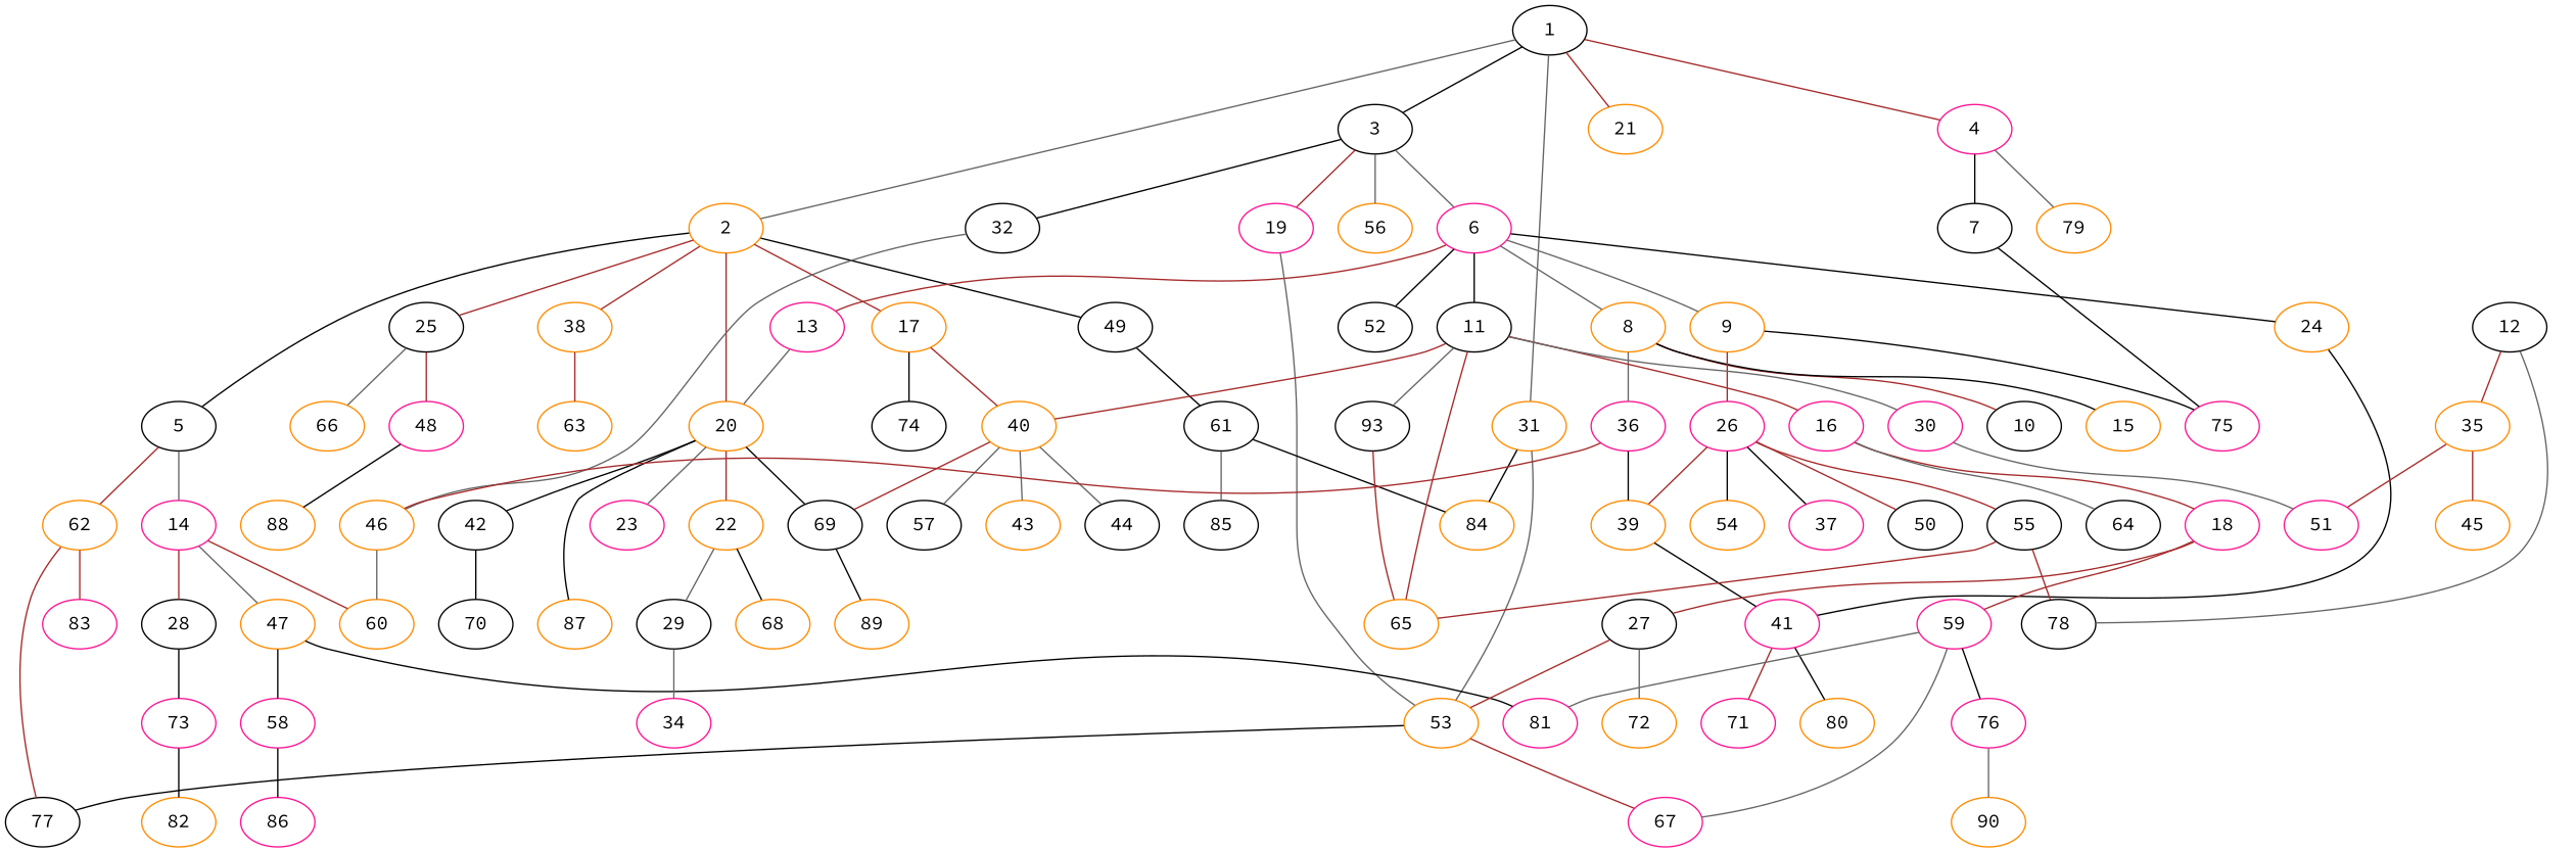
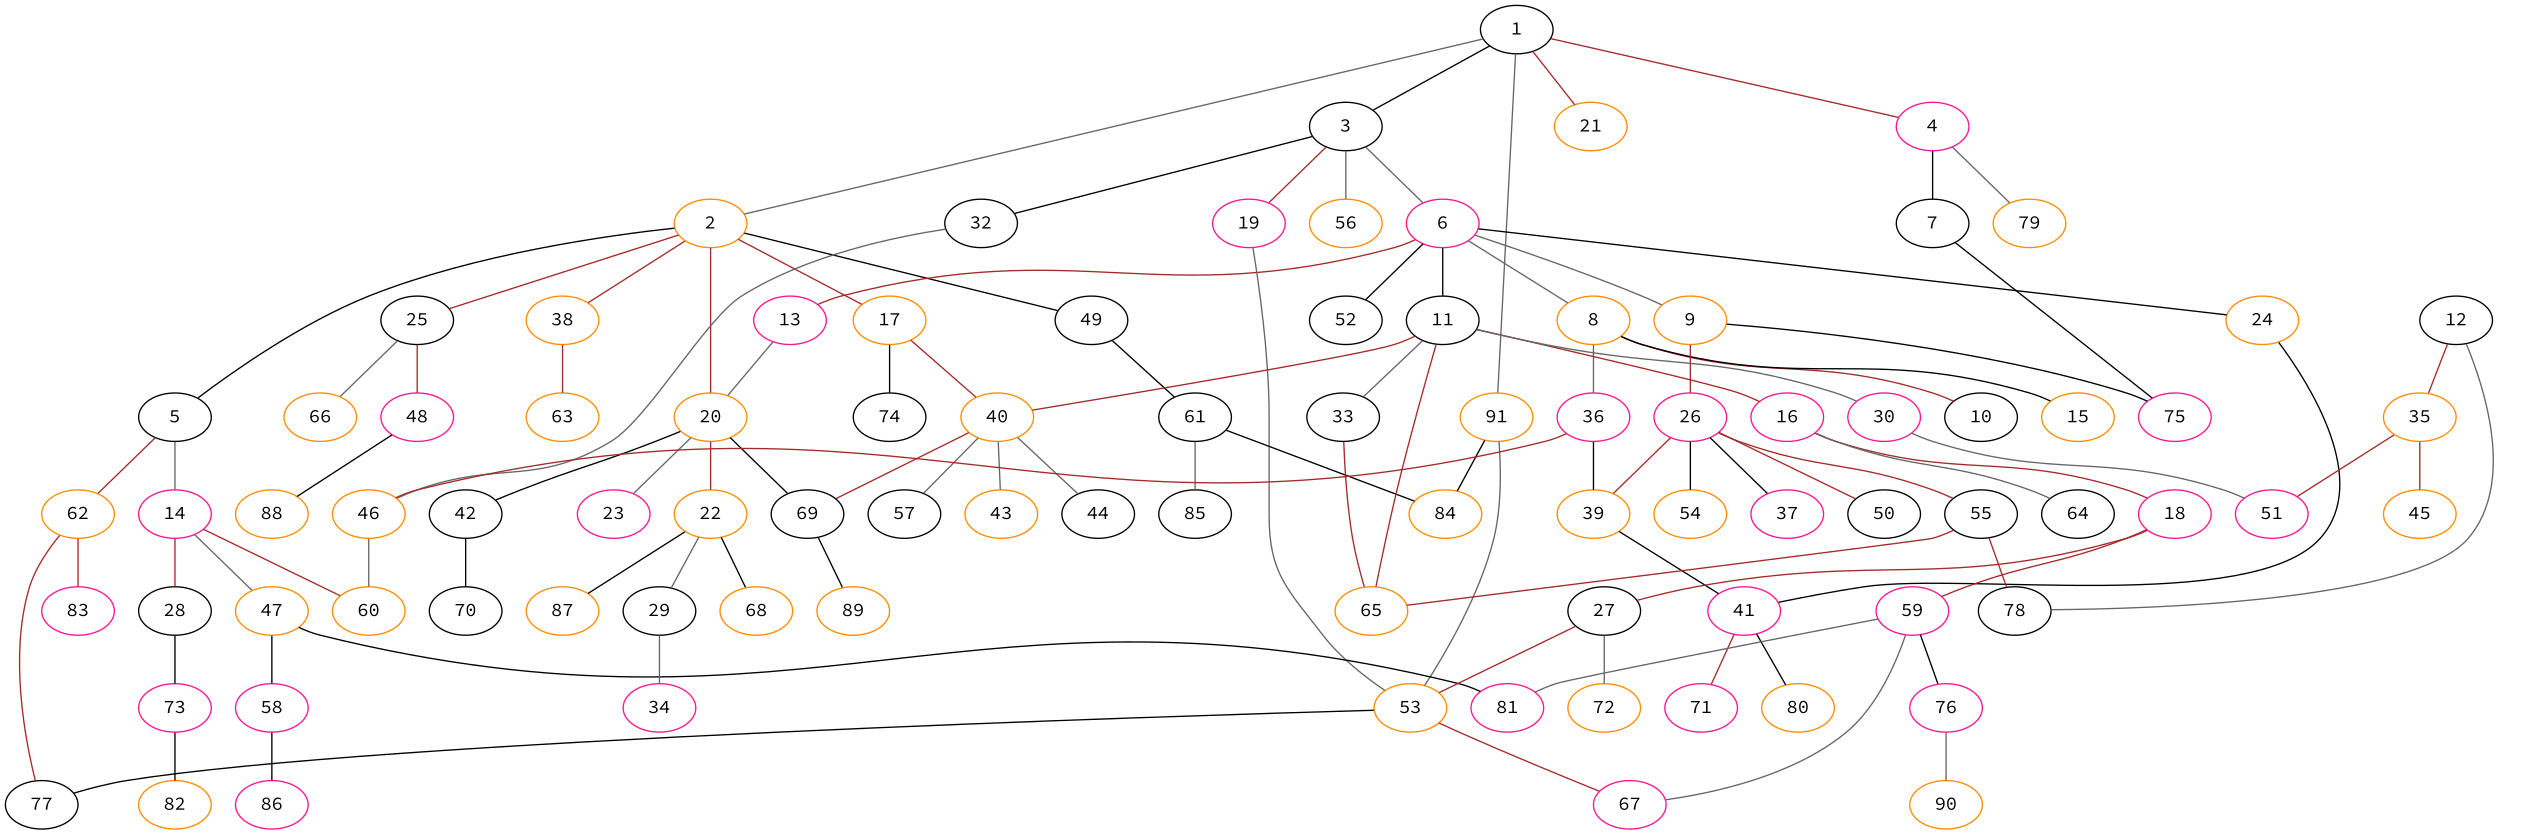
  graph {
    fontname="Source Code Pro"
    node [color=darkorange fontname="Source Code Pro"]
    edge [color=brown fontname="Source Code Pro"]
    1 [color=black]
    2
    3 [color=black]
    4 [color=deeppink]
    21
-   31
+   31 [label=91]
    5 [color=black]
    17
    20
    25 [color=black]
    38
    49 [color=black]
    6 [color=deeppink]
    19 [color=deeppink]
    32 [color=black]
    56
    7 [color=black]
    79
    53
    84
    14 [color=deeppink]
    62
    40
    74 [color=black]
    22
    23 [color=deeppink]
    42 [color=black]
    69 [color=black]
    87
    48 [color=deeppink]
    66
    63
    61 [color=black]
    8
    9
    11 [color=black]
    13 [color=deeppink]
    24
    52 [color=black]
    46
    75 [color=deeppink]
    77 [color=black]
    67 [color=deeppink]
    12 [color=black]
    35
    78 [color=black]
    28 [color=black]
    47
    60
    83 [color=deeppink]
    43
    44 [color=black]
    57 [color=black]
    29 [color=black]
    68
    70 [color=black]
    89
    88
    85 [color=black]
    10 [color=black]
    15
    36 [color=deeppink]
    26 [color=deeppink]
    16 [color=deeppink]
    30 [color=deeppink]
-   33 [color=black label=93]
+   33 [color=black]
    65
    41 [color=deeppink]
    51 [color=deeppink]
    45
    73 [color=deeppink]
    58 [color=deeppink]
    81 [color=deeppink]
    39
    37 [color=deeppink]
    50 [color=black]
    54
    55 [color=black]
    18 [color=deeppink]
    64 [color=black]
    71 [color=deeppink]
    80
    27 [color=black]
    59 [color=deeppink]
    82
    86 [color=deeppink]
    72
    76 [color=deeppink]
    90
    34 [color=deeppink]
    1 -- 2 [color=gray40]
    1 -- 3 [color=black]
    1 -- 4
    1 -- 21
    1 -- 31 [color=gray40]
    2 -- 5 [color=black]
    2 -- 17
    2 -- 20
    2 -- 25
    2 -- 38
    2 -- 49 [color=black]
    3 -- 6 [color=gray40]
    3 -- 19
    3 -- 32 [color=black]
    3 -- 56 [color=gray40]
    4 -- 7 [color=black]
    4 -- 79 [color=gray40]
    31 -- 53 [color=gray40]
    31 -- 84 [color=black]
    5 -- 14 [color=gray40]
    5 -- 62
    17 -- 40
    17 -- 74 [color=black]
    20 -- 22
    20 -- 23 [color=gray40]
    20 -- 42 [color=black]
    20 -- 69 [color=black]
-   20 -- 87 [color=black]
+   22 -- 87 [color=black]
    25 -- 48
    25 -- 66 [color=gray40]
    38 -- 63
    49 -- 61 [color=black]
    6 -- 8 [color=gray40]
    6 -- 9 [color=gray40]
    6 -- 11 [color=black]
    6 -- 13
    6 -- 24 [color=black]
    6 -- 52 [color=black]
    19 -- 53 [color=gray40]
    32 -- 46 [color=gray40]
    7 -- 75 [color=black]
    53 -- 77 [color=black]
    53 -- 67
    14 -- 28
    14 -- 47 [color=gray40]
    14 -- 60
    62 -- 77
    62 -- 83
    40 -- 69
    40 -- 43 [color=gray40]
    40 -- 44 [color=gray40]
    40 -- 57 [color=gray40]
    22 -- 29 [color=gray40]
    22 -- 68 [color=black]
    42 -- 70 [color=black]
    69 -- 89 [color=black]
    48 -- 88 [color=black]
    61 -- 84 [color=black]
    61 -- 85 [color=gray40]
    8 -- 10
    8 -- 15 [color=black]
    8 -- 36 [color=gray40]
    9 -- 75 [color=black]
    9 -- 26
    11 -- 40
    11 -- 16
    11 -- 30 [color=gray40]
    11 -- 33 [color=gray40]
    11 -- 65
    13 -- 20 [color=gray40]
    24 -- 41 [color=black]
    46 -- 60 [color=gray40]
    12 -- 35
    12 -- 78 [color=gray40]
    35 -- 51
    35 -- 45
    28 -- 73 [color=black]
    47 -- 58 [color=black]
    47 -- 81 [color=black]
    29 -- 34 [color=gray40]
    36 -- 46
    36 -- 39 [color=black]
    26 -- 39
    26 -- 37 [color=black]
    26 -- 50
    26 -- 54 [color=black]
    26 -- 55
    16 -- 18
    16 -- 64 [color=gray40]
    30 -- 51 [color=gray40]
    33 -- 65
    41 -- 71
    41 -- 80 [color=black]
    73 -- 82 [color=black]
    58 -- 86 [color=black]
    39 -- 41 [color=black]
    55 -- 78
    55 -- 65
    18 -- 27
    18 -- 59
    27 -- 53
    27 -- 72 [color=gray40]
    59 -- 67 [color=gray40]
    59 -- 81 [color=gray40]
    59 -- 76 [color=black]
    76 -- 90 [color=gray40]
  }
